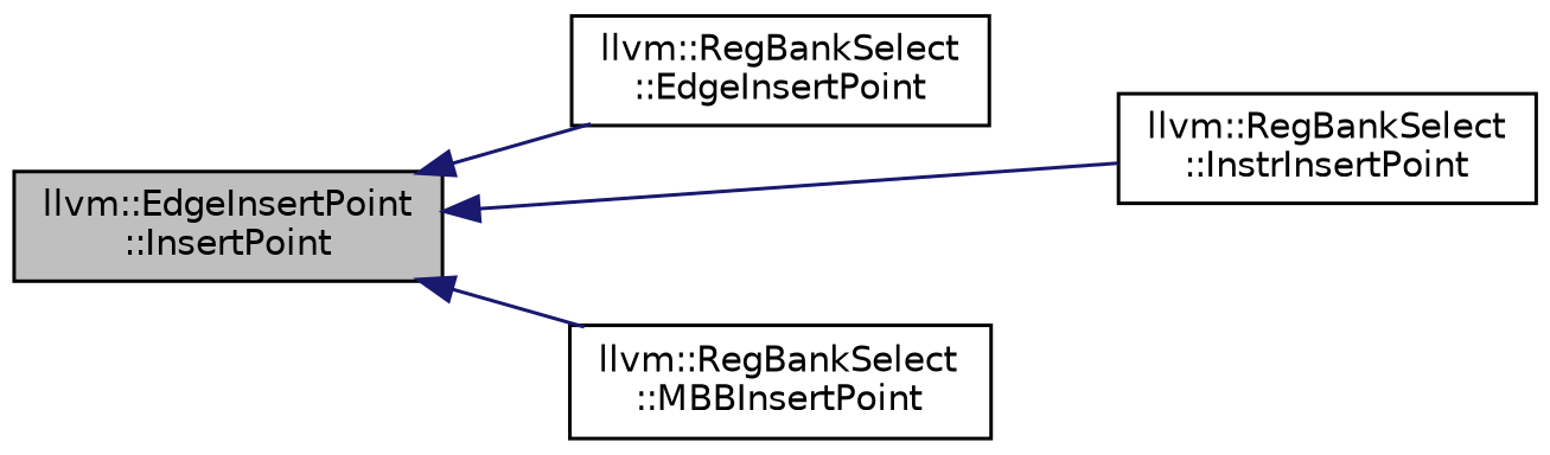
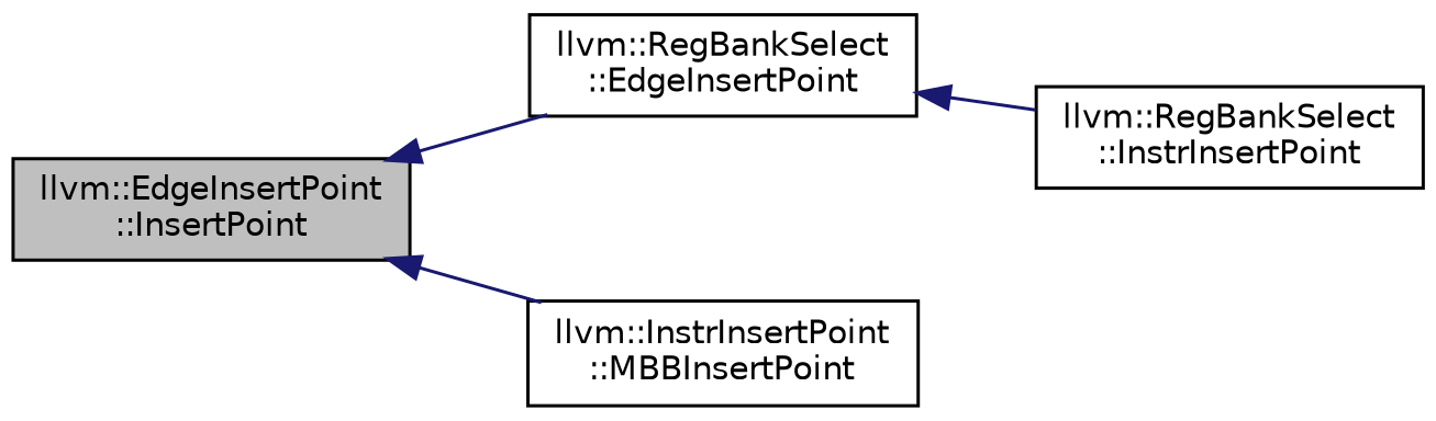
  digraph {
    rankdir=LR
    node [color=black fontname=Helvetica fontsize=10 shape=record]
    edge [color=midnightblue dir=back fontname=Helvetica fontsize=10 labelfontname=Helvetica labelfontsize=10 style=solid]
    n1 [fillcolor=grey75 fontcolor=black height=0.2 label="llvm::EdgeInsertPoint\l::InsertPoint" style=filled width=0.4]
    n2 [height=0.2 label="llvm::RegBankSelect\l::EdgeInsertPoint" width=0.4]
    n3 [height=0.2 label="llvm::RegBankSelect\l::InstrInsertPoint" width=0.4]
-   n4 [height=0.2 label="llvm::RegBankSelect\l::MBBInsertPoint" width=0.4]
+   n4 [height=0.2 label="llvm::InstrInsertPoint\l::MBBInsertPoint" width=0.4]
    n1 -> n2
-   n1 -> n3
+   n2 -> n3
    n1 -> n4
  }
